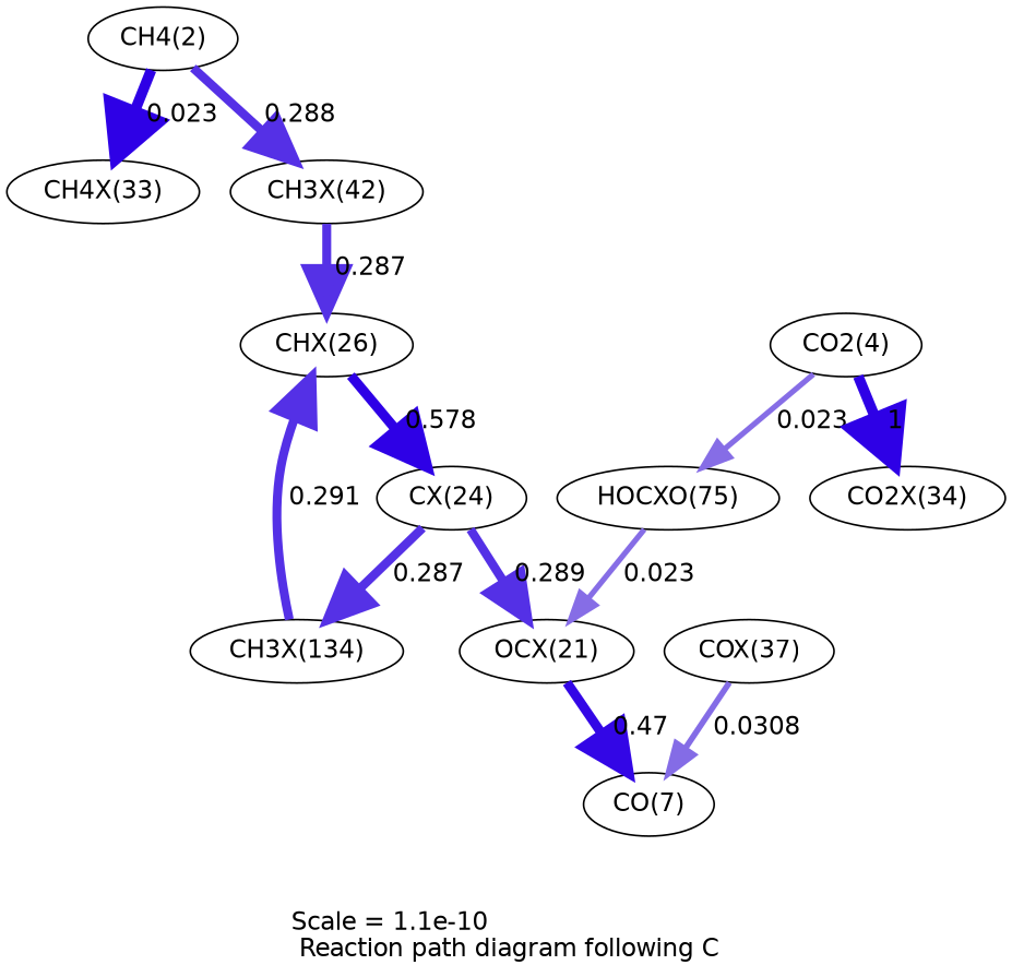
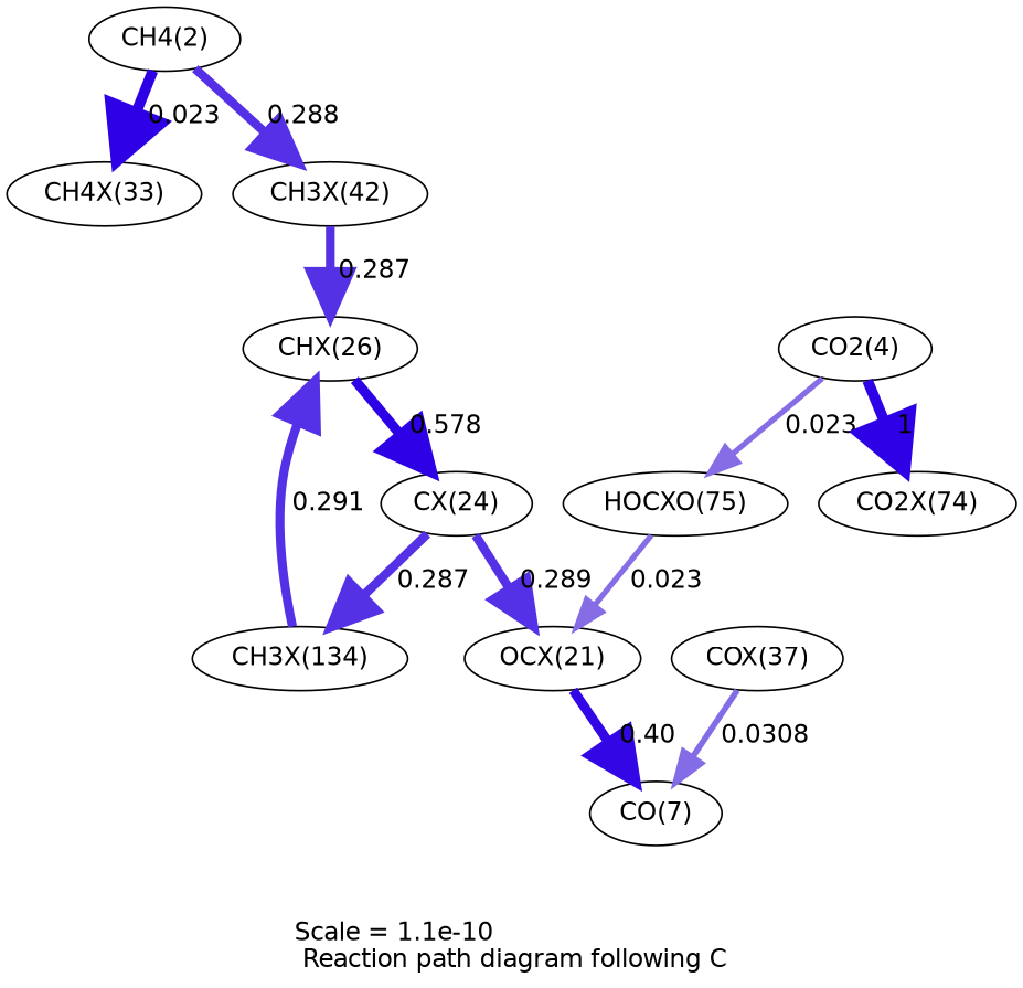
  digraph {
    fontname=Helvetica
    label="Scale = 1.1e-10\l Reaction path diagram following C"
    node [fontname=Helvetica]
    edge [arrowsize=2.53 color="0.7, 0.787, 0.9" fontname=Helvetica penwidth=5.06]
    n1 [label="CH4(2)"]
    n2 [label="CH4X(33)"]
    n3 [label="CH3X(42)"]
    n4 [label="CHX(26)"]
    n5 [label="CX(24)"]
    n6 [label="CH3X(134)"]
    n7 [label="OCX(21)"]
    n8 [label="CO(7)"]
    n9 [label="COX(37)"]
    n10 [label="HOCXO(75)"]
    n11 [label="CO2(4)"]
-   n12 [label="CO2X(34)"]
+   n12 [label="CO2X(74)"]
    n1 -> n2 [arrowsize=2.99 color="0.7, 1.48, 0.9" label=" 0.023" penwidth=5.98]
    n1 -> n3 [color="0.7, 0.788, 0.9" label=" 0.288"]
    n3 -> n4 [label=" 0.287"]
    n4 -> n5 [arrowsize=2.79 color="0.7, 1.08, 0.9" label=" 0.578" penwidth=5.59]
    n5 -> n6 [label=" 0.287"]
    n5 -> n7 [color="0.7, 0.789, 0.9" label=" 0.289"]
    n6 -> n4 [color="0.7, 0.791, 0.9" label=" 0.291" penwidth=5.07]
-   n7 -> n8 [arrowsize=2.72 color="0.7, 0.97, 0.9" label=" 0.47" penwidth=5.43]
+   n7 -> n8 [arrowsize=2.72 color="0.7, 0.97, 0.9" label=" 0.40" penwidth=5.43]
    n9 -> n8 [arrowsize=1.69 color="0.7, 0.531, 0.9" label=" 0.0308" penwidth=3.37]
    n10 -> n7 [arrowsize=1.58 color="0.7, 0.523, 0.9" label=" 0.023" penwidth=3.15]
    n11 -> n10 [arrowsize=1.58 color="0.7, 0.523, 0.9" label=" 0.023" penwidth=3.15]
    n11 -> n12 [arrowsize=3 color="0.7, 1.5, 0.9" label=" 1" penwidth=6]
  }
